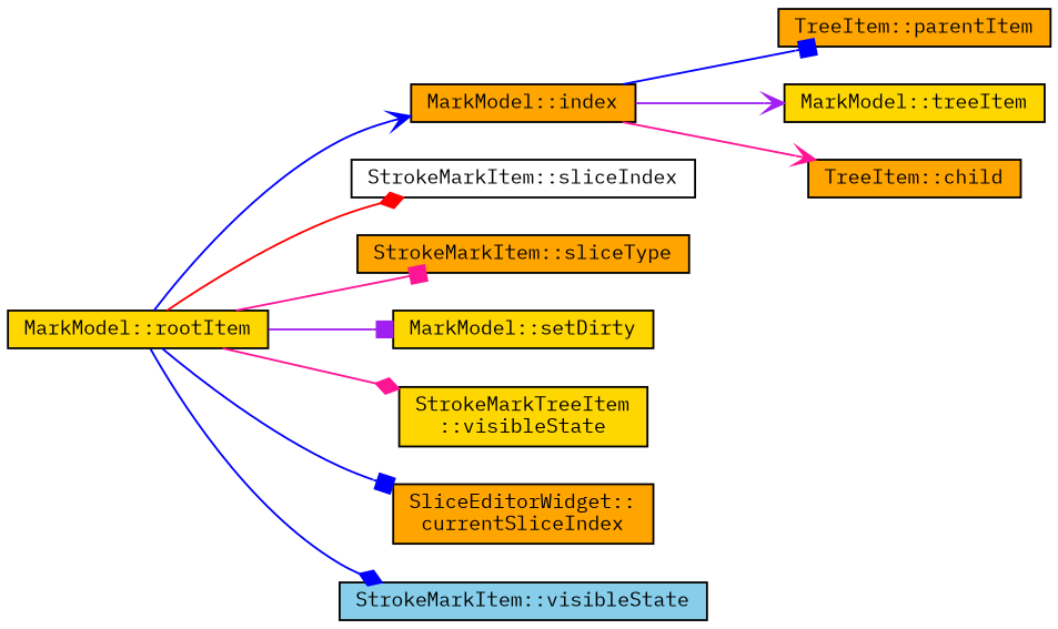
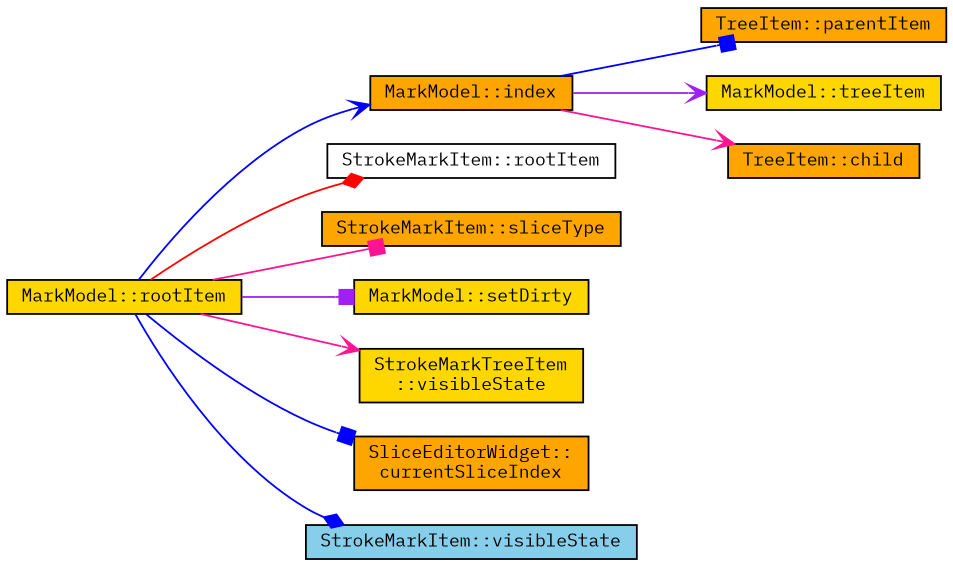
  digraph {
    fontname="IBM Plex Mono"
    rankdir=LR
    node [color=black fillcolor=orange fontname="IBM Plex Mono" fontsize=10 shape=record style=filled]
    edge [arrowhead=vee color=blue fontname="IBM Plex Mono" fontsize=10 labelfontname=Helvetica labelfontsize=10 style=solid]
    n1 [fillcolor=gold fontcolor=black height=0.2 label="MarkModel::rootItem" width=0.4]
    n2 [height=0.2 label="MarkModel::index" width=0.4]
-   n3 [fillcolor=white height=0.2 label="StrokeMarkItem::sliceIndex" width=0.4]
+   n3 [fillcolor=white height=0.2 label="StrokeMarkItem::rootItem" width=0.4]
    n4 [height=0.2 label="StrokeMarkItem::sliceType" width=0.4]
    n5 [fillcolor=gold height=0.2 label="MarkModel::setDirty" width=0.4]
    n6 [fillcolor=gold height=0.2 label="StrokeMarkTreeItem\l::visibleState" width=0.4]
    n7 [height=0.2 label="SliceEditorWidget::\lcurrentSliceIndex" width=0.4]
    n8 [fillcolor=skyblue height=0.2 label="StrokeMarkItem::visibleState" width=0.4]
    n9 [height=0.2 label="TreeItem::parentItem" width=0.4]
    n10 [fillcolor=gold height=0.2 label="MarkModel::treeItem" width=0.4]
    n11 [height=0.2 label="TreeItem::child" width=0.4]
    n1 -> n2
    n1 -> n3 [arrowhead=diamond color=red]
    n1 -> n4 [arrowhead=box color=deeppink]
    n1 -> n5 [arrowhead=box color=purple]
-   n1 -> n6 [arrowhead=diamond color=deeppink]
+   n1 -> n6 [color=deeppink]
    n1 -> n7 [arrowhead=box]
    n1 -> n8 [arrowhead=diamond]
    n2 -> n9 [arrowhead=box]
    n2 -> n10 [color=purple]
    n2 -> n11 [color=deeppink]
  }
